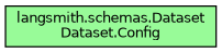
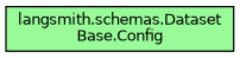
  digraph {
    rankdir=TB
-   n1 [color=black fillcolor=palegreen fontname=Helvetica fontsize=10 height=0.2 label="langsmith.schemas.Dataset\lDataset.Config" shape=record style=filled width=0.4]
+   n1 [color=black fillcolor=palegreen fontname=Helvetica fontsize=10 height=0.2 label="langsmith.schemas.Dataset\lBase.Config" shape=record style=filled width=0.4]
  }
